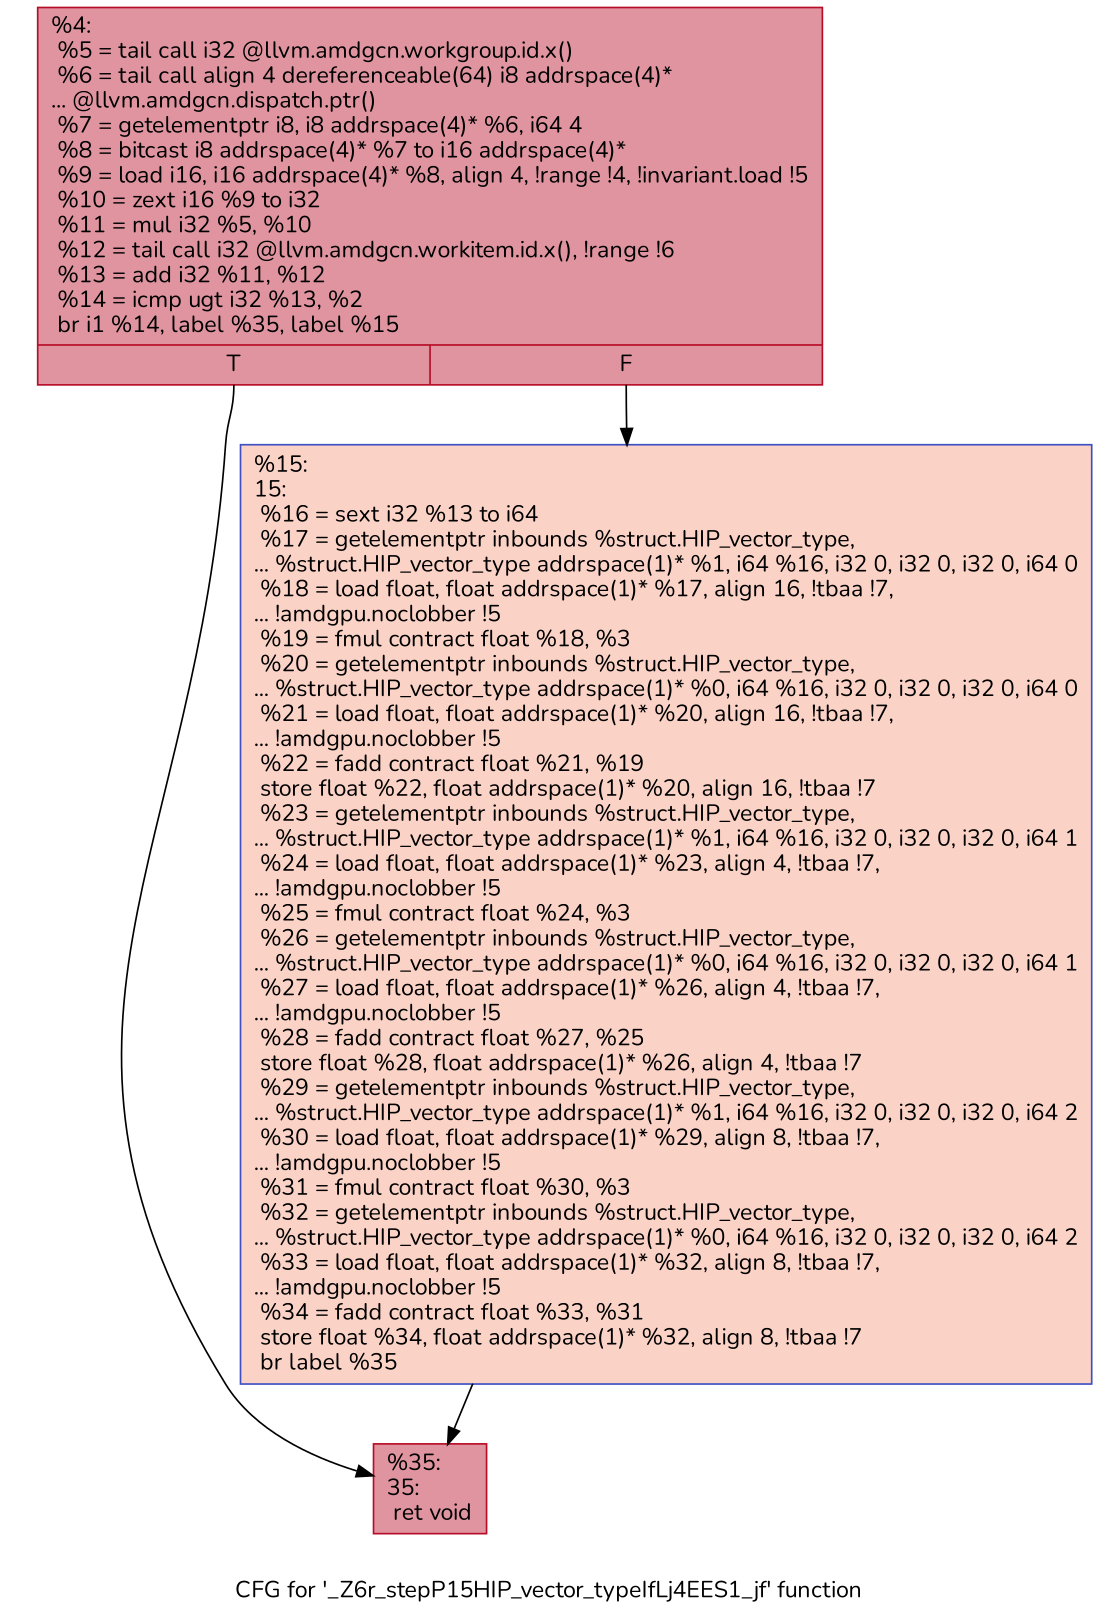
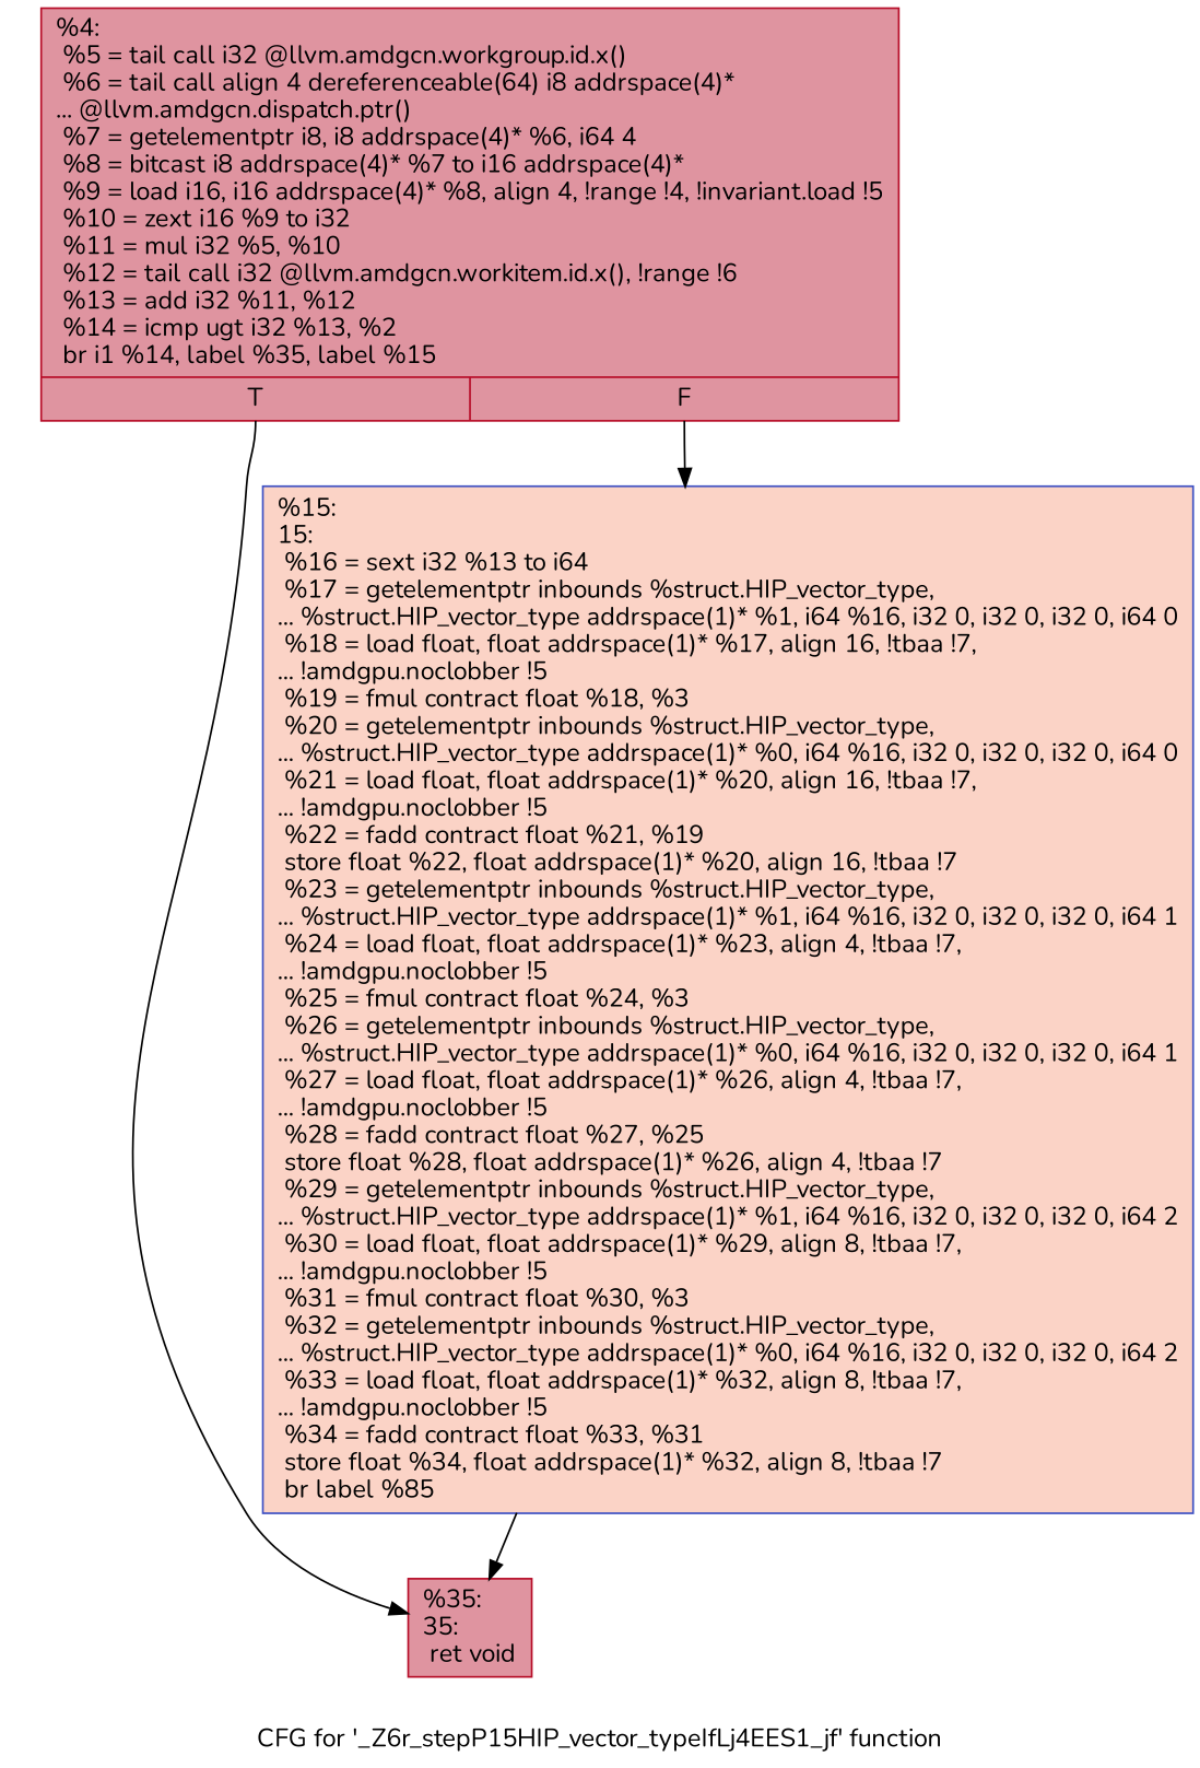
  digraph {
    label="CFG for '_Z6r_stepP15HIP_vector_typeIfLj4EES1_jf' function"
    fontname=Nunito
    node [color="#b70d28ff" fillcolor="#b70d2870" shape=record style=filled fontname=Nunito]
    edge [fontname=Nunito]
    n1 [label="{%4:\l  %5 = tail call i32 @llvm.amdgcn.workgroup.id.x()\l  %6 = tail call align 4 dereferenceable(64) i8 addrspace(4)*\l... @llvm.amdgcn.dispatch.ptr()\l  %7 = getelementptr i8, i8 addrspace(4)* %6, i64 4\l  %8 = bitcast i8 addrspace(4)* %7 to i16 addrspace(4)*\l  %9 = load i16, i16 addrspace(4)* %8, align 4, !range !4, !invariant.load !5\l  %10 = zext i16 %9 to i32\l  %11 = mul i32 %5, %10\l  %12 = tail call i32 @llvm.amdgcn.workitem.id.x(), !range !6\l  %13 = add i32 %11, %12\l  %14 = icmp ugt i32 %13, %2\l  br i1 %14, label %35, label %15\l|{<s0>T|<s1>F}}"]
    n2 [label="{%35:\l35:                                               \l  ret void\l}"]
-   n3 [color="#3d50c3ff" fillcolor="#f59c7d70" label="{%15:\l15:                                               \l  %16 = sext i32 %13 to i64\l  %17 = getelementptr inbounds %struct.HIP_vector_type,\l... %struct.HIP_vector_type addrspace(1)* %1, i64 %16, i32 0, i32 0, i32 0, i64 0\l  %18 = load float, float addrspace(1)* %17, align 16, !tbaa !7,\l... !amdgpu.noclobber !5\l  %19 = fmul contract float %18, %3\l  %20 = getelementptr inbounds %struct.HIP_vector_type,\l... %struct.HIP_vector_type addrspace(1)* %0, i64 %16, i32 0, i32 0, i32 0, i64 0\l  %21 = load float, float addrspace(1)* %20, align 16, !tbaa !7,\l... !amdgpu.noclobber !5\l  %22 = fadd contract float %21, %19\l  store float %22, float addrspace(1)* %20, align 16, !tbaa !7\l  %23 = getelementptr inbounds %struct.HIP_vector_type,\l... %struct.HIP_vector_type addrspace(1)* %1, i64 %16, i32 0, i32 0, i32 0, i64 1\l  %24 = load float, float addrspace(1)* %23, align 4, !tbaa !7,\l... !amdgpu.noclobber !5\l  %25 = fmul contract float %24, %3\l  %26 = getelementptr inbounds %struct.HIP_vector_type,\l... %struct.HIP_vector_type addrspace(1)* %0, i64 %16, i32 0, i32 0, i32 0, i64 1\l  %27 = load float, float addrspace(1)* %26, align 4, !tbaa !7,\l... !amdgpu.noclobber !5\l  %28 = fadd contract float %27, %25\l  store float %28, float addrspace(1)* %26, align 4, !tbaa !7\l  %29 = getelementptr inbounds %struct.HIP_vector_type,\l... %struct.HIP_vector_type addrspace(1)* %1, i64 %16, i32 0, i32 0, i32 0, i64 2\l  %30 = load float, float addrspace(1)* %29, align 8, !tbaa !7,\l... !amdgpu.noclobber !5\l  %31 = fmul contract float %30, %3\l  %32 = getelementptr inbounds %struct.HIP_vector_type,\l... %struct.HIP_vector_type addrspace(1)* %0, i64 %16, i32 0, i32 0, i32 0, i64 2\l  %33 = load float, float addrspace(1)* %32, align 8, !tbaa !7,\l... !amdgpu.noclobber !5\l  %34 = fadd contract float %33, %31\l  store float %34, float addrspace(1)* %32, align 8, !tbaa !7\l  br label %35\l}"]
+   n3 [color="#3d50c3ff" fillcolor="#f59c7d70" label="{%15:\l15:                                               \l  %16 = sext i32 %13 to i64\l  %17 = getelementptr inbounds %struct.HIP_vector_type,\l... %struct.HIP_vector_type addrspace(1)* %1, i64 %16, i32 0, i32 0, i32 0, i64 0\l  %18 = load float, float addrspace(1)* %17, align 16, !tbaa !7,\l... !amdgpu.noclobber !5\l  %19 = fmul contract float %18, %3\l  %20 = getelementptr inbounds %struct.HIP_vector_type,\l... %struct.HIP_vector_type addrspace(1)* %0, i64 %16, i32 0, i32 0, i32 0, i64 0\l  %21 = load float, float addrspace(1)* %20, align 16, !tbaa !7,\l... !amdgpu.noclobber !5\l  %22 = fadd contract float %21, %19\l  store float %22, float addrspace(1)* %20, align 16, !tbaa !7\l  %23 = getelementptr inbounds %struct.HIP_vector_type,\l... %struct.HIP_vector_type addrspace(1)* %1, i64 %16, i32 0, i32 0, i32 0, i64 1\l  %24 = load float, float addrspace(1)* %23, align 4, !tbaa !7,\l... !amdgpu.noclobber !5\l  %25 = fmul contract float %24, %3\l  %26 = getelementptr inbounds %struct.HIP_vector_type,\l... %struct.HIP_vector_type addrspace(1)* %0, i64 %16, i32 0, i32 0, i32 0, i64 1\l  %27 = load float, float addrspace(1)* %26, align 4, !tbaa !7,\l... !amdgpu.noclobber !5\l  %28 = fadd contract float %27, %25\l  store float %28, float addrspace(1)* %26, align 4, !tbaa !7\l  %29 = getelementptr inbounds %struct.HIP_vector_type,\l... %struct.HIP_vector_type addrspace(1)* %1, i64 %16, i32 0, i32 0, i32 0, i64 2\l  %30 = load float, float addrspace(1)* %29, align 8, !tbaa !7,\l... !amdgpu.noclobber !5\l  %31 = fmul contract float %30, %3\l  %32 = getelementptr inbounds %struct.HIP_vector_type,\l... %struct.HIP_vector_type addrspace(1)* %0, i64 %16, i32 0, i32 0, i32 0, i64 2\l  %33 = load float, float addrspace(1)* %32, align 8, !tbaa !7,\l... !amdgpu.noclobber !5\l  %34 = fadd contract float %33, %31\l  store float %34, float addrspace(1)* %32, align 8, !tbaa !7\l  br label %85\l}"]
    n1 -> n2 [tailport=s0]
    n1 -> n3 [tailport=s1]
    n3 -> n2
  }
